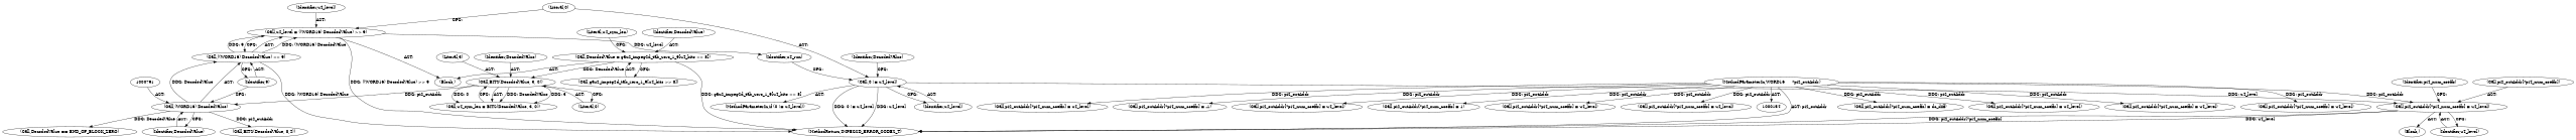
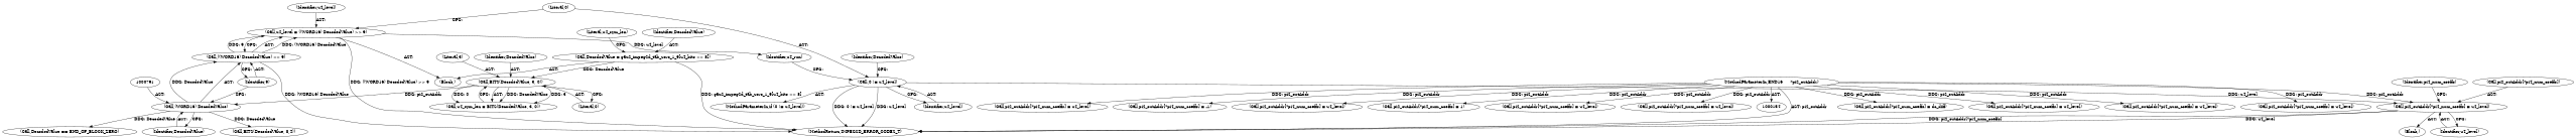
  digraph {
    n1 [label="(Call,pi2_outAddr[*pi4_num_coeffs] = u4_level)"]
    n2 [label="(MethodReturn,IMPEG2D_ERROR_CODES_T)"]
    n3 [label="(Block,)"]
    n4 [label="(Identifier,u4_level)"]
    n5 [label="(Call,0 != u4_level)"]
    n6 [label="(Identifier,u4_level)"]
    n7 [label="(MethodParameterIn,if (0 != u4_level))"]
    n8 [label="(Call,u4_level = ((WORD16) DecodedValue) >> 9)"]
    n9 [label="(Call,((WORD16) DecodedValue) >> 9)"]
    n10 [label="(Block,)"]
    n11 [label="(Identifier,u4_run)"]
    n12 [label="(Identifier,9)"]
    n13 [label="(Call,(WORD16) DecodedValue)"]
    n14 [label="(Call,BITS(DecodedValue, 8,4))"]
    n15 [label="(Call,DecodedValue == END_OF_BLOCK_ZERO)"]
    n16 [label="(Identifier,DecodedValue)"]
    n17 [label="(Call,BITS(DecodedValue, 3, 0))"]
    n18 [label="(Literal,0)"]
    n19 [label="(Call,u4_sym_len = BITS(DecodedValue, 3, 0))"]
    n20 [label="(Call,DecodedValue = gau2_impeg2d_tab_zero_1_9[u4_bits >> 8])"]
-   n21 [label="(Call,gau2_impeg2d_tab_zero_1_9[u4_bits >> 8])"]
-   n22 [label="(MethodParameterIn,WORD16      *pi2_outAddr)"]
+   n22 [label="(MethodParameterIn,END16      *pi2_outAddr)"]
    n23 [label="(Call,pi2_outAddr[*pi4_num_coeffs] = dc_diff)"]
    n24 [label="(Call,pi2_outAddr[*pi4_num_coeffs] = u4_level)"]
    n25 [label="(Call,pi2_outAddr[*pi4_num_coeffs] = u4_level)"]
    n26 [label="(Call,pi2_outAddr[*pi4_num_coeffs] = u4_level)"]
    n27 [label="(Call,pi2_outAddr[*pi4_num_coeffs] = u4_level)"]
    n28 [label="(Call,pi2_outAddr[*pi4_num_coeffs] = -1)"]
    n29 [label="(Call,pi2_outAddr[*pi4_num_coeffs] = u4_level)"]
    n30 [label="(Call,pi2_outAddr[*pi4_num_coeffs] = 1)"]
    n31 [label="(Call,pi2_outAddr[*pi4_num_coeffs] = u4_level)"]
    n32 [label="(Call,pi2_outAddr[*pi4_num_coeffs] = u4_level)"]
    1000154
    n34 [label="(Call,pi2_outAddr[*pi4_num_coeffs])"]
    n35 [label="(Literal,0)"]
    n36 [label="(Literal,u4_sym_len)"]
    n37 [label="(Identifier,DecodedValue)"]
    n38 [label="(Identifier,DecodedValue)"]
    n39 [label="(Literal,3)"]
    n40 [label="(Identifier,pi4_num_coeffs)"]
    n41 [label="(Identifier,u4_level)"]
    n42 [label="(Identifier,DecodedValue)"]
    1000791
    n1 -> n2 [label="DDG: u4_level"]
    n1 -> n2 [label="DDG: pi2_outAddr[*pi4_num_coeffs]"]
    n1 -> n3 [label="AST: "]
    n1 -> n4 [label="CFG: "]
    n4 -> n1 [label="AST: "]
    n5 -> n1 [label="DDG: u4_level"]
    n5 -> n2 [label="DDG: 0 != u4_level"]
    n5 -> n2 [label="DDG: u4_level"]
    n5 -> n6 [label="CFG: "]
    n5 -> n7 [label="AST: "]
    n6 -> n5 [label="AST: "]
    n8 -> n2 [label="DDG: ((WORD16) DecodedValue) >> 9"]
    n8 -> n9 [label="CFG: "]
    n8 -> n10 [label="AST: "]
    n8 -> n11 [label="DDG: u4_level"]
    n9 -> n2 [label="DDG: (WORD16) DecodedValue"]
    n9 -> n8 [label="AST: "]
    n9 -> n8 [label="DDG: (WORD16) DecodedValue"]
    n9 -> n8 [label="DDG: 9"]
    n9 -> n12 [label="CFG: "]
    n11 -> n5 [label="CFG: "]
    n12 -> n9 [label="AST: "]
    n12 -> n13 [label="CFG: "]
    n13 -> n9 [label="AST: "]
    n13 -> n9 [label="DDG: DecodedValue"]
-   n13 -> n14 [label="DDG: pi2_outAddr"]
+   n13 -> n14 [label="DDG: DecodedValue"]
    n13 -> n15 [label="DDG: DecodedValue"]
    n13 -> n16 [label="CFG: "]
    n16 -> n13 [label="AST: "]
    n17 -> n13 [label="DDG: pi2_outAddr"]
    n17 -> n18 [label="CFG: "]
    n17 -> n19 [label="AST: "]
    n17 -> n19 [label="DDG: DecodedValue"]
    n17 -> n19 [label="DDG: 3"]
    n17 -> n19 [label="DDG: 0"]
    n18 -> n17 [label="AST: "]
    n19 -> n17 [label="CFG: "]
    n20 -> n2 [label="DDG: gau2_impeg2d_tab_zero_1_9[u4_bits >> 8]"]
    n20 -> n10 [label="AST: "]
    n20 -> n17 [label="DDG: DecodedValue"]
-   n20 -> n21 [label="CFG: "]
-   n21 -> n20 [label="AST: "]
    n22 -> n1 [label="DDG: pi2_outAddr"]
    n22 -> n2 [label="AST: pi2_outAddr"]
    n22 -> n23 [label="DDG: pi2_outAddr"]
    n22 -> n24 [label="DDG: pi2_outAddr"]
    n22 -> n25 [label="DDG: pi2_outAddr"]
    n22 -> n26 [label="DDG: pi2_outAddr"]
    n22 -> n27 [label="DDG: pi2_outAddr"]
    n22 -> n28 [label="DDG: pi2_outAddr"]
    n22 -> n29 [label="DDG: pi2_outAddr"]
    n22 -> n30 [label="DDG: pi2_outAddr"]
    n22 -> n31 [label="DDG: pi2_outAddr"]
    n22 -> n32 [label="DDG: pi2_outAddr"]
    n22 -> 1000154 [label="AST: "]
    n34 -> n1 [label="AST: "]
    n35 -> n5 [label="AST: "]
    n35 -> n8 [label="CFG: "]
    n36 -> n20 [label="CFG: "]
    n37 -> n17 [label="AST: "]
    n38 -> n20 [label="AST: "]
    n39 -> n17 [label="AST: "]
    n40 -> n1 [label="CFG: "]
    n41 -> n8 [label="AST: "]
    n42 -> n5 [label="CFG: "]
    1000791 -> n13 [label="AST: "]
  }
